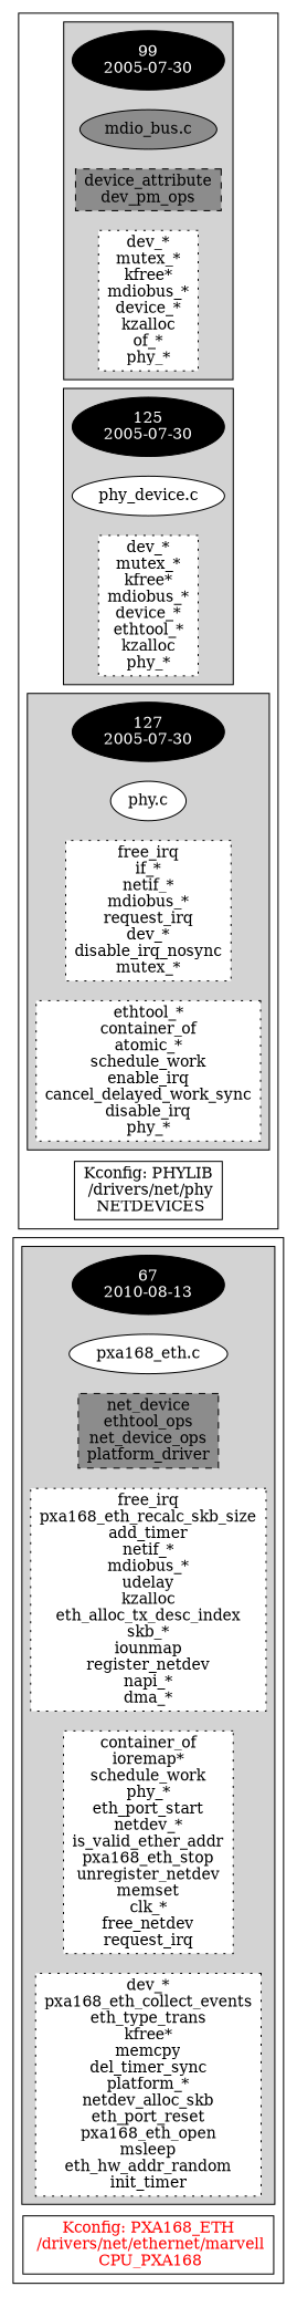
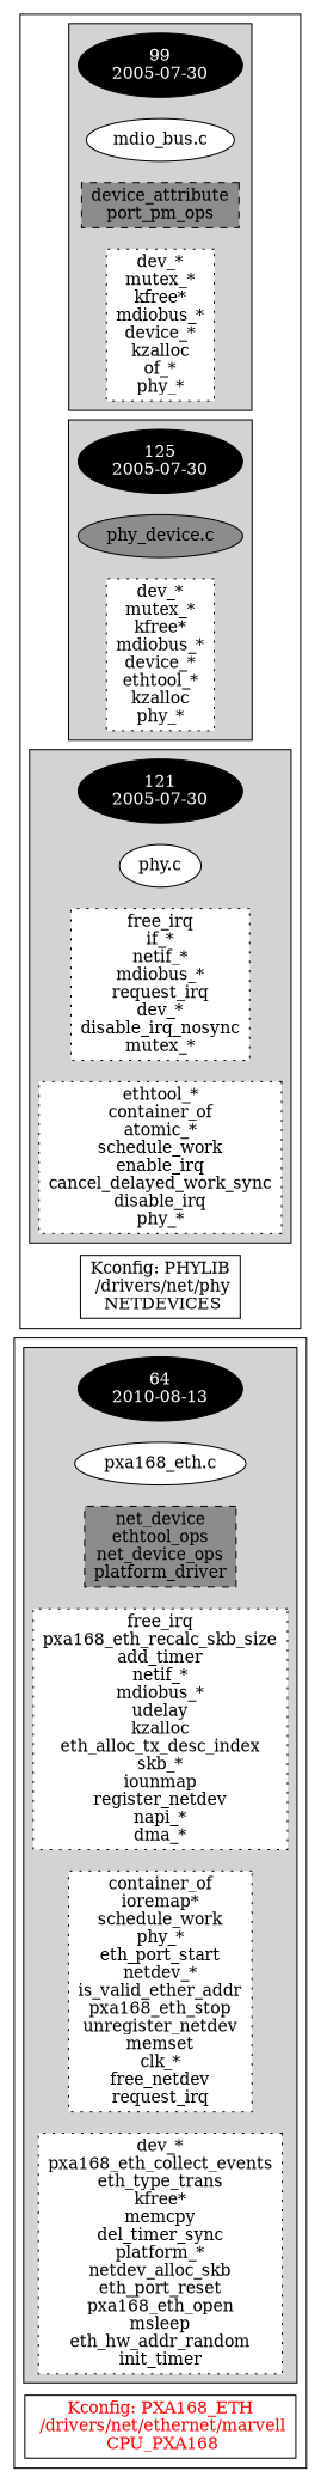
  digraph {
    ranksep=2
    splines=ortho
    rankdir=LR
    node [fillcolor=white fontcolor=black style=filled shape=box]
-   n1 [fillcolor=black fontcolor=white label="67\n2010-08-13" shape=""]
+   n1 [fillcolor=black fontcolor=white label="64\n2010-08-13" shape=""]
    n2 [label="pxa168_eth.c\n" shape=""]
    n3 [fillcolor=grey55 label="net_device\nethtool_ops\nnet_device_ops\nplatform_driver\n" style="filled,dashed"]
    n4 [label="free_irq\npxa168_eth_recalc_skb_size\nadd_timer\nnetif_*\nmdiobus_*\nudelay\nkzalloc\neth_alloc_tx_desc_index\nskb_*\niounmap\nregister_netdev\nnapi_*\ndma_*\n" style="filled,dotted"]
    n5 [label="container_of\nioremap*\nschedule_work\nphy_*\neth_port_start\nnetdev_*\nis_valid_ether_addr\npxa168_eth_stop\nunregister_netdev\nmemset\nclk_*\nfree_netdev\nrequest_irq\n" style="filled,dotted"]
    n6 [label="dev_*\npxa168_eth_collect_events\neth_type_trans\nkfree*\nmemcpy\ndel_timer_sync\nplatform_*\nnetdev_alloc_skb\neth_port_reset\npxa168_eth_open\nmsleep\neth_hw_addr_random\ninit_timer\n" style="filled,dotted"]
    n7 [fontcolor=red label="Kconfig: PXA168_ETH\n /drivers/net/ethernet/marvell\n  CPU_PXA168 " fillcolor="" style=""]
    n8 [fillcolor=black fontcolor=white label="99\n2005-07-30" shape=""]
-   n9 [fillcolor=grey55 label="mdio_bus.c\n" shape=""]
-   n10 [fillcolor=grey55 label="device_attribute\ndev_pm_ops\n" style="filled,dashed"]
+   n9 [label="mdio_bus.c\n" shape=""]
+   n10 [fillcolor=grey55 label="device_attribute\nport_pm_ops\n" style="filled,dashed"]
    n11 [label="dev_*\nmutex_*\nkfree*\nmdiobus_*\ndevice_*\nkzalloc\nof_*\nphy_*\n" style="filled,dotted"]
    n12 [fillcolor=black fontcolor=white label="125\n2005-07-30" shape=""]
-   n13 [label="phy_device.c\n" shape=""]
+   n13 [fillcolor=grey55 label="phy_device.c\n" shape=""]
    n14 [label="dev_*\nmutex_*\nkfree*\nmdiobus_*\ndevice_*\nethtool_*\nkzalloc\nphy_*\n" style="filled,dotted"]
-   n15 [fillcolor=black fontcolor=white label="127\n2005-07-30" shape=""]
+   n15 [fillcolor=black fontcolor=white label="121\n2005-07-30" shape=""]
    n16 [label="phy.c\n" shape=""]
    n17 [label="free_irq\nif_*\nnetif_*\nmdiobus_*\nrequest_irq\ndev_*\ndisable_irq_nosync\nmutex_*\n" style="filled,dotted"]
    n18 [label="ethtool_*\ncontainer_of\natomic_*\nschedule_work\nenable_irq\ncancel_delayed_work_sync\ndisable_irq\nphy_*\n" style="filled,dotted"]
    n19 [label="Kconfig: PHYLIB\n /drivers/net/phy\n  NETDEVICES " fillcolor="" fontcolor="" style=""]
    subgraph cluster_1 {
      n7
      subgraph cluster_2 {
        style=filled
        n1
        n2
        n3
        n4
        n5
        n6
      }
    }
    subgraph cluster_3 {
      n19
      subgraph cluster_4 {
        style=filled
        n8
        n9
        n10
        n11
      }
      subgraph cluster_5 {
        style=filled
        n12
        n13
        n14
      }
      subgraph cluster_6 {
        style=filled
        n15
        n16
        n17
        n18
      }
    }
  }
